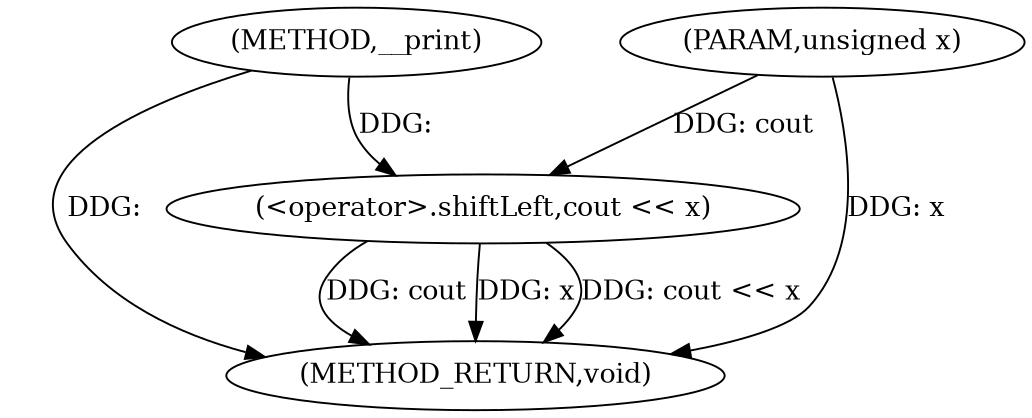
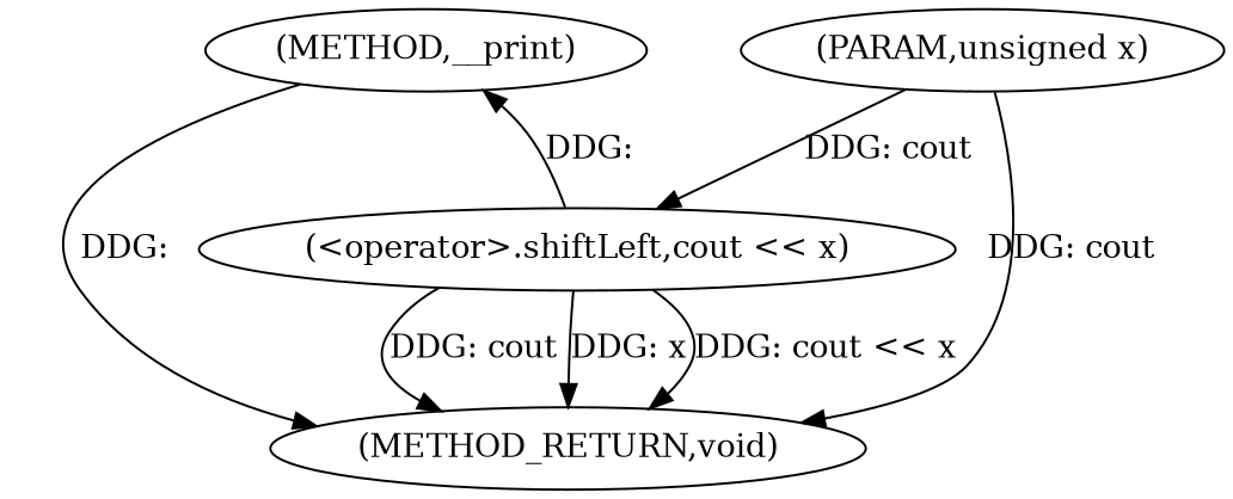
  digraph {
    n1 [label="(METHOD,__print)"]
    n2 [label="(<operator>.shiftLeft,cout << x)"]
    n3 [label="(METHOD_RETURN,void)"]
    n4 [label="(PARAM,unsigned x)"]
-   n1 -> n2 [label="DDG: "]
+   n2 -> n1 [label="DDG: "]
    n1 -> n3 [label="DDG: "]
    n2 -> n3 [label="DDG: x"]
    n2 -> n3 [label="DDG: cout << x"]
    n2 -> n3 [label="DDG: cout"]
    n4 -> n2 [label="DDG: cout"]
-   n4 -> n3 [label="DDG: x"]
+   n4 -> n3 [label="DDG: cout"]
  }
